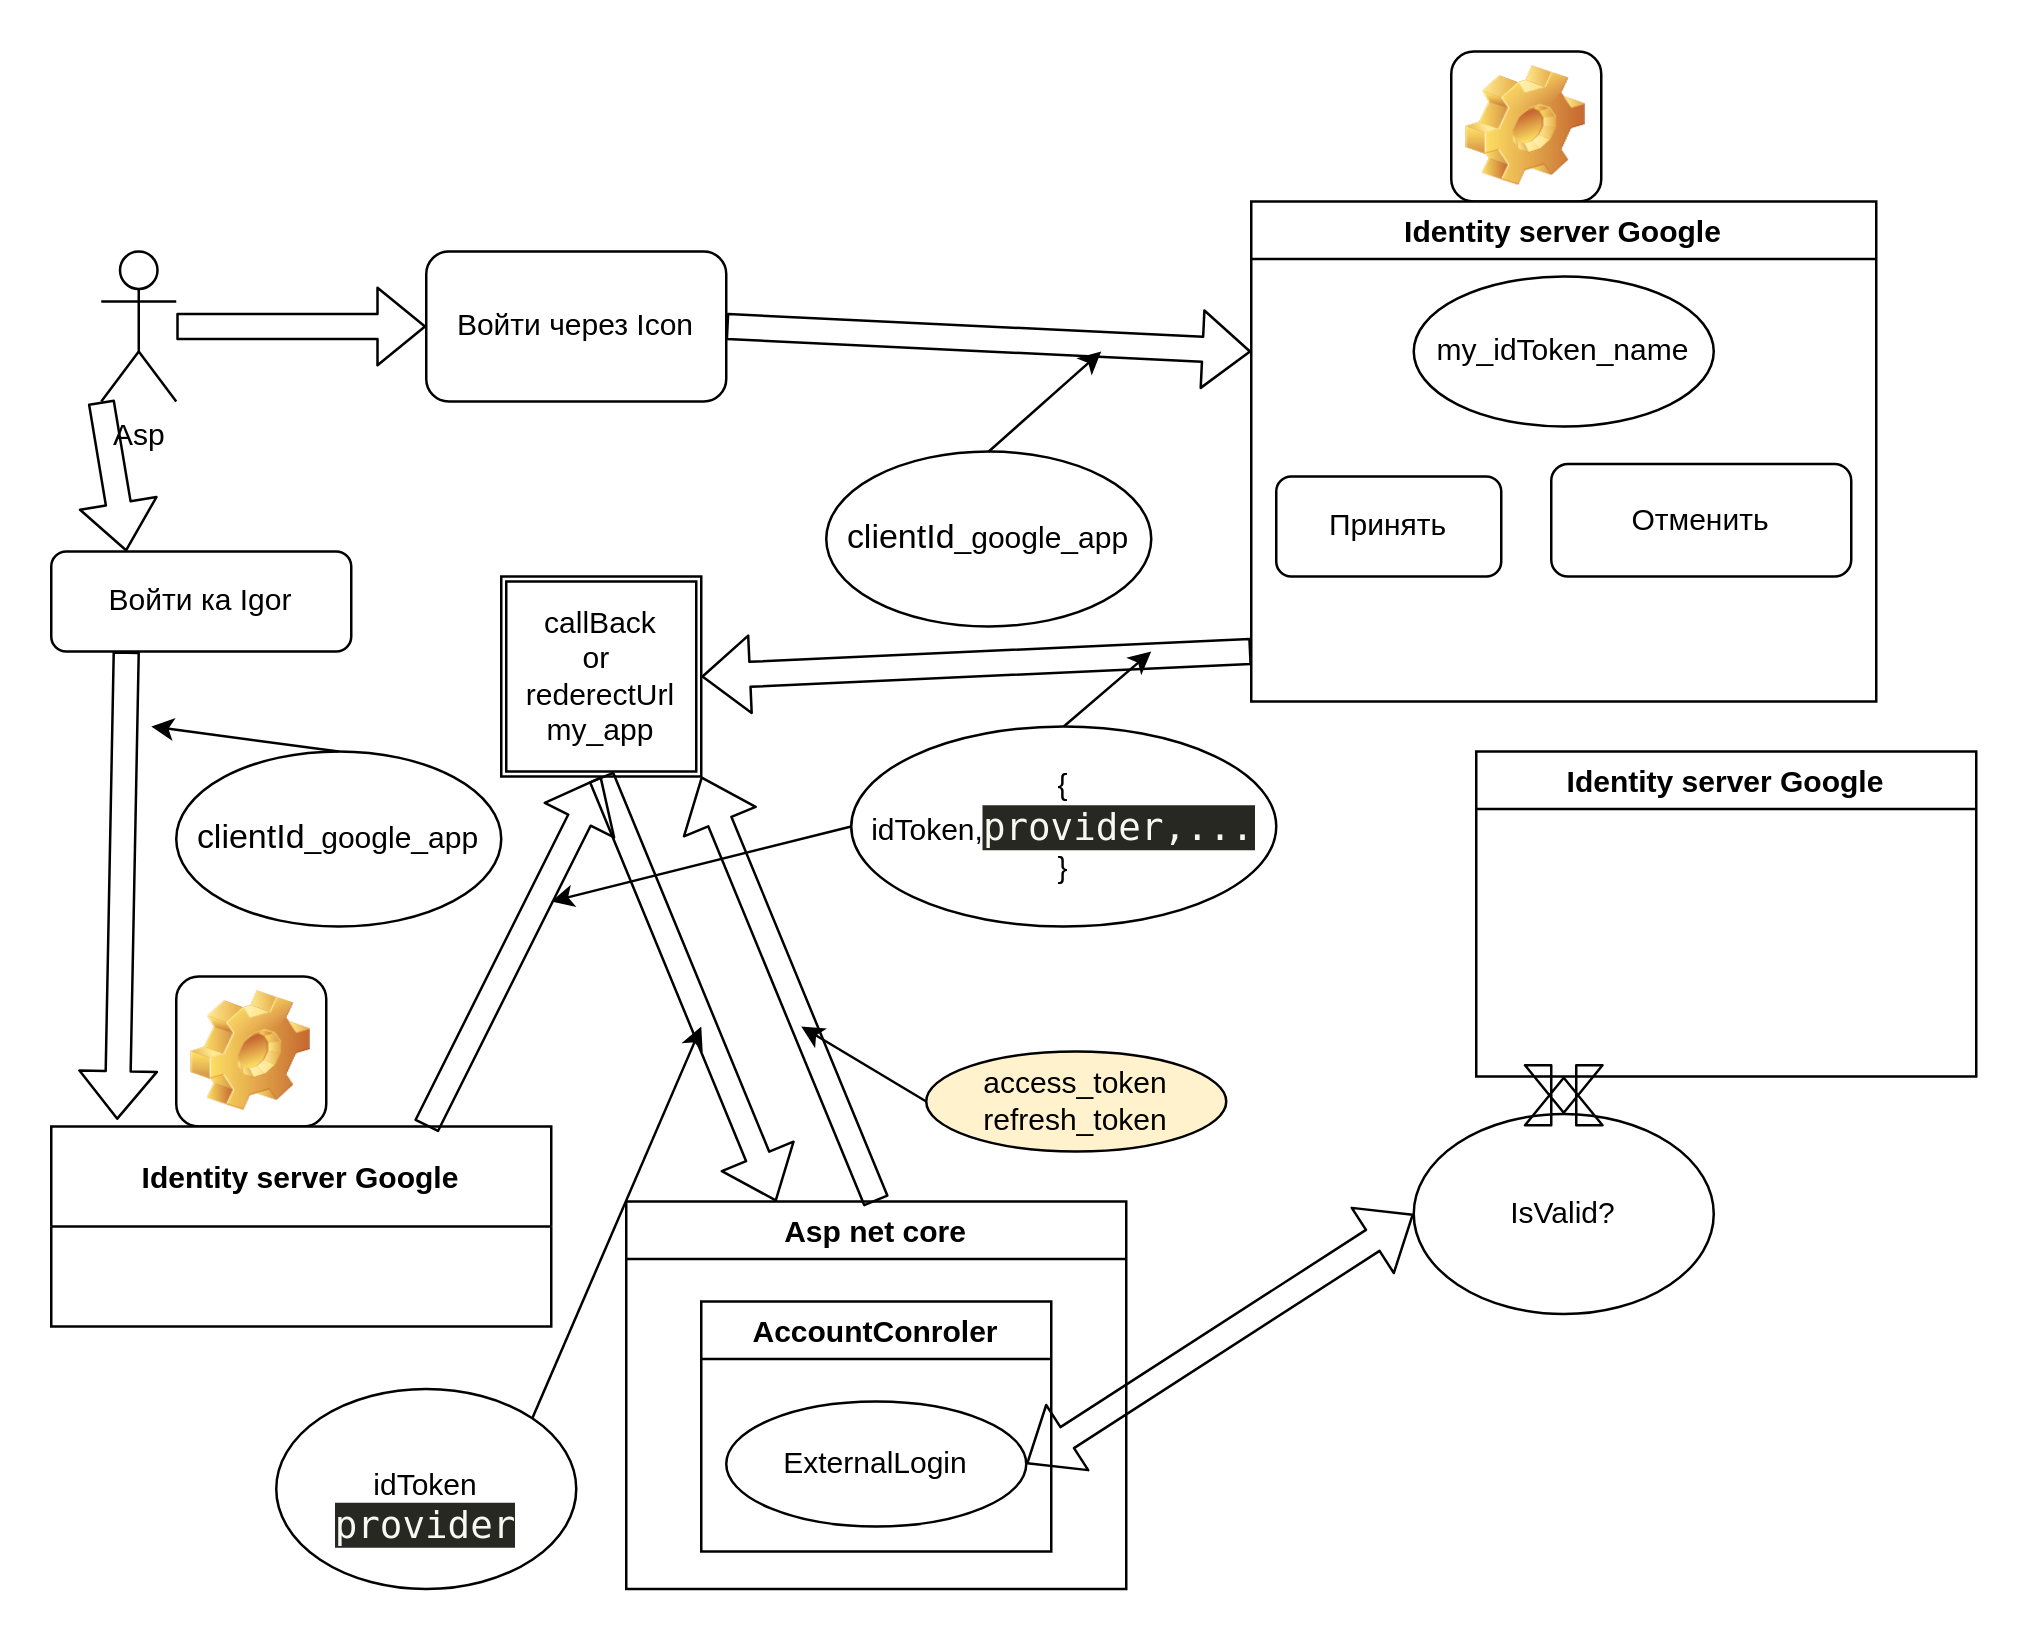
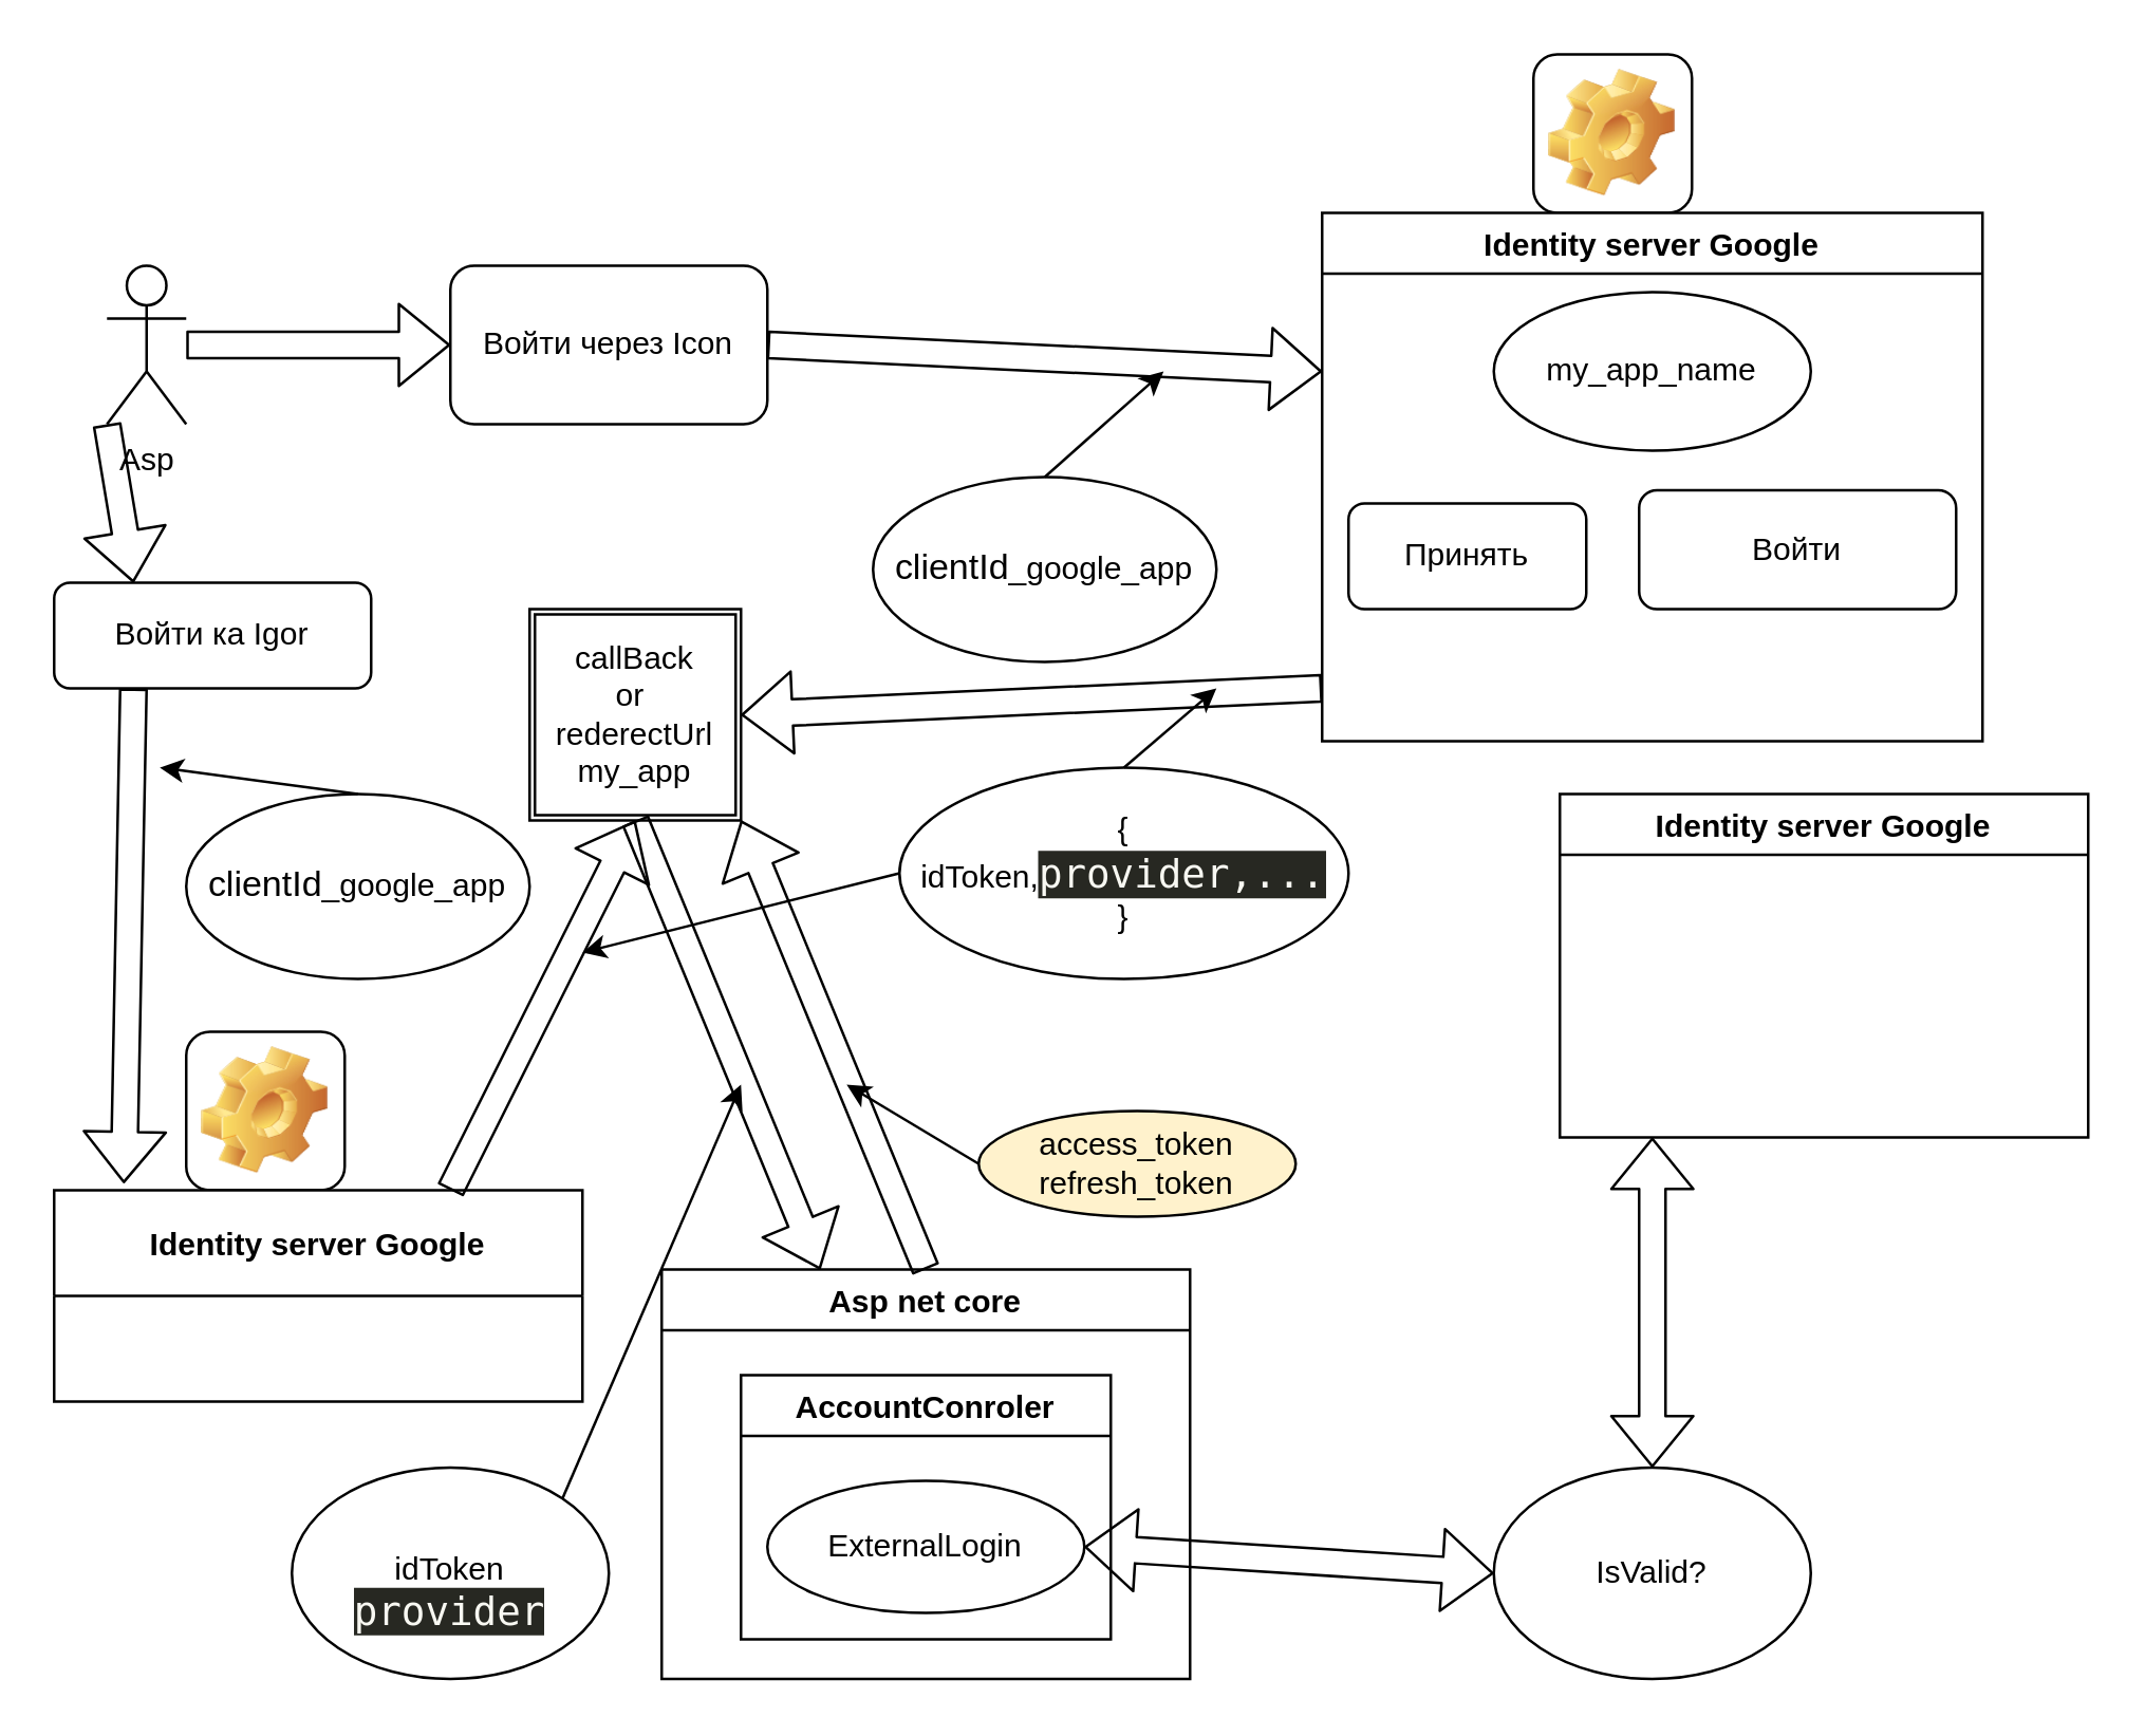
  <mxCell id="0" />
  <mxCell id="1" parent="0" />
  <mxCell id="2" value="Icon" style="icon;html=1;image=img/clipart/Gear_128x128.png" vertex="1" parent="1"><mxGeometry x="70" y="390" width="60" height="60" as="geometry" /></mxCell>
  <mxCell id="3" value="Icon" style="icon;html=1;image=img/clipart/Gear_128x128.png" vertex="1" parent="1"><mxGeometry x="580" width="60" height="60" as="geometry" y="20" /></mxCell>
  <mxCell id="4" value="Asp" style="shape=umlActor;verticalLabelPosition=bottom;verticalAlign=top;html=1;outlineConnect=0;" vertex="1" parent="1"><mxGeometry x="40" y="100" width="30" height="60" as="geometry" /></mxCell>
  <mxCell id="5" value="Войти через Icon" style="rounded=1;whiteSpace=wrap;html=1;" vertex="1" parent="1"><mxGeometry x="170" y="100" width="120" height="60" as="geometry" /></mxCell>
  <mxCell id="6" value="Identity server Google" style="swimlane;" vertex="1" parent="1"><mxGeometry x="500" y="80" width="250" height="200" as="geometry" /></mxCell>
  <mxCell id="7" value="Принять" style="rounded=1;whiteSpace=wrap;html=1;" vertex="1" parent="6"><mxGeometry x="10" y="110" width="90" height="40" as="geometry" /></mxCell>
- <mxCell id="8" value="Отменить" style="rounded=1;whiteSpace=wrap;html=1;" vertex="1" parent="6"><mxGeometry x="120" y="105" width="120" height="45" as="geometry" /></mxCell>
- <mxCell id="9" value="my_idToken_name" style="ellipse;whiteSpace=wrap;html=1;" vertex="1" parent="6"><mxGeometry x="65" y="30" width="120" height="60" as="geometry" /></mxCell>
+ <mxCell id="8" value="Войти" style="rounded=1;whiteSpace=wrap;html=1;" vertex="1" parent="6"><mxGeometry x="120" y="105" width="120" height="45" as="geometry" /></mxCell>
+ <mxCell id="9" value="my_app_name" style="ellipse;whiteSpace=wrap;html=1;" vertex="1" parent="6"><mxGeometry x="65" y="30" width="120" height="60" as="geometry" /></mxCell>
  <mxCell id="10" value="" style="shape=flexArrow;endArrow=classic;html=1;" edge="1" parent="1" source="4" target="5"><mxGeometry width="50" height="50" relative="1" as="geometry"><mxPoint x="410" y="280" as="sourcePoint" /><mxPoint x="460" y="230" as="targetPoint" /></mxGeometry></mxCell>
  <mxCell id="11" value="" style="shape=flexArrow;endArrow=classic;html=1;exitX=1;exitY=0.5;exitDx=0;exitDy=0;" edge="1" parent="1" source="5"><mxGeometry width="50" height="50" relative="1" as="geometry"><mxPoint x="410" y="280" as="sourcePoint" /><mxPoint x="500" y="140" as="targetPoint" /></mxGeometry></mxCell>
  <mxCell id="12" value="&lt;span style=&quot;font-family: , , &amp;#34;sf mono&amp;#34; , &amp;#34;menlo&amp;#34; , &amp;#34;consolas&amp;#34; , &amp;#34;liberation mono&amp;#34; , monospace ; font-size: 13.6px&quot;&gt;clientId&lt;/span&gt;_google_app" style="ellipse;whiteSpace=wrap;html=1;" vertex="1" parent="1"><mxGeometry x="330" y="180" width="130" height="70" as="geometry" /></mxCell>
  <mxCell id="13" value="callBack&lt;br&gt;or&amp;nbsp;&lt;br&gt;rederectUrl&lt;br&gt;my_app" style="shape=ext;double=1;whiteSpace=wrap;html=1;aspect=fixed;" vertex="1" parent="1"><mxGeometry x="200" y="230" width="80" height="80" as="geometry" /></mxCell>
  <mxCell id="14" value="" style="shape=flexArrow;endArrow=classic;html=1;entryX=1;entryY=0.5;entryDx=0;entryDy=0;" edge="1" parent="1" target="13"><mxGeometry width="50" height="50" relative="1" as="geometry"><mxPoint x="500" y="260" as="sourcePoint" /><mxPoint x="450" y="110" as="targetPoint" /></mxGeometry></mxCell>
  <mxCell id="15" value="{&lt;br&gt;idToken,&lt;span style=&quot;color: rgb(248 , 248 , 242) ; font-family: &amp;#34;consolas&amp;#34; , monospace ; font-size: 15px ; text-align: left ; background-color: rgb(39 , 40 , 34)&quot;&gt;provider,...&lt;/span&gt;&lt;br&gt;}" style="ellipse;whiteSpace=wrap;html=1;" vertex="1" parent="1"><mxGeometry x="340" y="290" width="170" height="80" as="geometry" /></mxCell>
  <mxCell id="16" value="" style="endArrow=classic;html=1;exitX=0.5;exitY=0;exitDx=0;exitDy=0;" edge="1" parent="1" source="15"><mxGeometry width="50" height="50" relative="1" as="geometry"><mxPoint x="420" y="280" as="sourcePoint" /><mxPoint x="460" y="260" as="targetPoint" /></mxGeometry></mxCell>
  <mxCell id="17" value="" style="endArrow=classic;html=1;exitX=0.5;exitY=0;exitDx=0;exitDy=0;" edge="1" parent="1" source="12"><mxGeometry width="50" height="50" relative="1" as="geometry"><mxPoint x="400" y="140" as="sourcePoint" /><mxPoint x="440" y="140" as="targetPoint" /></mxGeometry></mxCell>
  <mxCell id="18" value="Identity server Google" style="swimlane;startSize=40;" vertex="1" parent="1"><mxGeometry y="450" width="200" height="80" as="geometry" x="20" /></mxCell>
  <mxCell id="19" value="Войти ка Igor" style="rounded=1;whiteSpace=wrap;html=1;" vertex="1" parent="1"><mxGeometry y="220" width="120" height="40" as="geometry" x="20" /></mxCell>
  <mxCell id="20" value="" style="shape=flexArrow;endArrow=classic;html=1;exitX=0;exitY=1;exitDx=0;exitDy=0;exitPerimeter=0;entryX=0.25;entryY=0;entryDx=0;entryDy=0;" edge="1" parent="1" source="4" target="19"><mxGeometry width="50" height="50" relative="1" as="geometry"><mxPoint x="400" y="340" as="sourcePoint" /><mxPoint x="450" y="290" as="targetPoint" /></mxGeometry></mxCell>
  <mxCell id="21" value="" style="shape=flexArrow;endArrow=classic;html=1;exitX=0.25;exitY=1;exitDx=0;exitDy=0;entryX=0.132;entryY=-0.033;entryDx=0;entryDy=0;entryPerimeter=0;" edge="1" parent="1" source="19" target="18"><mxGeometry width="50" height="50" relative="1" as="geometry"><mxPoint x="400" y="340" as="sourcePoint" /><mxPoint x="450" y="290" as="targetPoint" /></mxGeometry></mxCell>
  <mxCell id="22" value="&lt;span style=&quot;font-family: , , &amp;#34;sf mono&amp;#34; , &amp;#34;menlo&amp;#34; , &amp;#34;consolas&amp;#34; , &amp;#34;liberation mono&amp;#34; , monospace ; font-size: 13.6px&quot;&gt;clientId&lt;/span&gt;_google_app" style="ellipse;whiteSpace=wrap;html=1;" vertex="1" parent="1"><mxGeometry x="70" y="300" width="130" height="70" as="geometry" /></mxCell>
  <mxCell id="23" value="" style="endArrow=classic;html=1;exitX=0.5;exitY=0;exitDx=0;exitDy=0;" edge="1" parent="1" source="22"><mxGeometry width="50" height="50" relative="1" as="geometry"><mxPoint x="400" y="340" as="sourcePoint" /><mxPoint x="60" y="290" as="targetPoint" /></mxGeometry></mxCell>
  <mxCell id="24" value="" style="shape=flexArrow;endArrow=classic;html=1;exitX=0.75;exitY=0;exitDx=0;exitDy=0;entryX=0.5;entryY=1;entryDx=0;entryDy=0;" edge="1" parent="1" source="18" target="13"><mxGeometry width="50" height="50" relative="1" as="geometry"><mxPoint x="400" y="340" as="sourcePoint" /><mxPoint x="450" y="290" as="targetPoint" /></mxGeometry></mxCell>
  <mxCell id="25" value="" style="endArrow=classic;html=1;exitX=0;exitY=0.5;exitDx=0;exitDy=0;" edge="1" parent="1" source="15"><mxGeometry width="50" height="50" relative="1" as="geometry"><mxPoint x="400" y="340" as="sourcePoint" /><mxPoint x="220" y="360" as="targetPoint" /></mxGeometry></mxCell>
  <mxCell id="26" value="Asp net core" style="swimlane;" vertex="1" parent="1"><mxGeometry x="250" y="480" width="200" height="155" as="geometry" /></mxCell>
  <mxCell id="27" value="AccountConroler" style="swimlane;" vertex="1" parent="26"><mxGeometry x="30" y="40" width="140" height="100" as="geometry" /></mxCell>
  <mxCell id="28" value="ExternalLogin" style="ellipse;whiteSpace=wrap;html=1;" vertex="1" parent="27"><mxGeometry x="10" y="40" width="120" height="50" as="geometry" /></mxCell>
  <mxCell id="29" value="" style="shape=flexArrow;endArrow=classic;html=1;exitX=0.5;exitY=1;exitDx=0;exitDy=0;" edge="1" parent="1" source="13"><mxGeometry width="50" height="50" relative="1" as="geometry"><mxPoint x="400" y="440" as="sourcePoint" /><mxPoint x="310" y="480" as="targetPoint" /></mxGeometry></mxCell>
  <mxCell id="30" value="" style="shape=flexArrow;endArrow=classic;html=1;exitX=0.5;exitY=0;exitDx=0;exitDy=0;entryX=1;entryY=1;entryDx=0;entryDy=0;" edge="1" parent="1" source="26" target="13"><mxGeometry width="50" height="50" relative="1" as="geometry"><mxPoint x="400" y="440" as="sourcePoint" /><mxPoint x="450" y="390" as="targetPoint" /></mxGeometry></mxCell>
  <mxCell id="31" value="access_token&lt;br&gt;refresh_token" style="ellipse;whiteSpace=wrap;html=1;fillColor=#fff2cc;" vertex="1" parent="1"><mxGeometry x="370" y="420" width="120" height="40" as="geometry" /></mxCell>
  <mxCell id="32" value="" style="endArrow=classic;html=1;exitX=0;exitY=0.5;exitDx=0;exitDy=0;" edge="1" parent="1" source="31"><mxGeometry width="50" height="50" relative="1" as="geometry"><mxPoint x="400" y="430" as="sourcePoint" /><mxPoint x="320" y="410" as="targetPoint" /></mxGeometry></mxCell>
  <mxCell id="33" value="&lt;br&gt;&lt;span&gt;idToken&lt;span style=&quot;background-color: rgb(42 , 42 , 42)&quot;&gt;&lt;br&gt;&lt;/span&gt;&lt;div style=&quot;text-align: center&quot;&gt;&lt;span style=&quot;background-color: rgb(39 , 40 , 34) ; color: rgb(248 , 248 , 242) ; font-family: &amp;#34;consolas&amp;#34; , monospace ; font-size: 15px ; text-align: left&quot;&gt;provider&lt;/span&gt;&lt;/div&gt;&lt;/span&gt;" style="ellipse;whiteSpace=wrap;html=1;" vertex="1" parent="1"><mxGeometry x="110" y="555" width="120" height="80" as="geometry" /></mxCell>
  <mxCell id="34" value="" style="endArrow=classic;html=1;exitX=1;exitY=0;exitDx=0;exitDy=0;" edge="1" parent="1" source="33"><mxGeometry width="50" height="50" relative="1" as="geometry"><mxPoint x="400" y="500" as="sourcePoint" /><mxPoint x="280" y="410" as="targetPoint" /></mxGeometry></mxCell>
- <mxCell id="35" value="IsValid?" style="ellipse;whiteSpace=wrap;html=1;" vertex="1" parent="1"><mxGeometry x="565" y="445" width="120" height="80" as="geometry" /></mxCell>
+ <mxCell id="35" value="IsValid?" style="ellipse;whiteSpace=wrap;html=1;" vertex="1" parent="1"><mxGeometry x="565" y="555" width="120" height="80" as="geometry" /></mxCell>
  <mxCell id="36" value="" style="shape=flexArrow;endArrow=classic;startArrow=classic;html=1;exitX=1;exitY=0.5;exitDx=0;exitDy=0;entryX=0;entryY=0.5;entryDx=0;entryDy=0;" edge="1" parent="1" source="28" target="35"><mxGeometry width="100" height="100" relative="1" as="geometry"><mxPoint x="380" y="530" as="sourcePoint" /><mxPoint x="480" y="430" as="targetPoint" /></mxGeometry></mxCell>
  <mxCell id="37" value="" style="shape=flexArrow;endArrow=classic;startArrow=classic;html=1;exitX=0.5;exitY=0;exitDx=0;exitDy=0;" edge="1" parent="1" source="35"><mxGeometry width="100" height="100" relative="1" as="geometry"><mxPoint x="380" y="530" as="sourcePoint" /><mxPoint x="625" y="430" as="targetPoint" /><Array as="points" /></mxGeometry></mxCell>
  <mxCell id="38" value="Identity server Google" style="swimlane;" vertex="1" parent="1"><mxGeometry x="590" y="300" width="200" height="130" as="geometry" /></mxCell>
